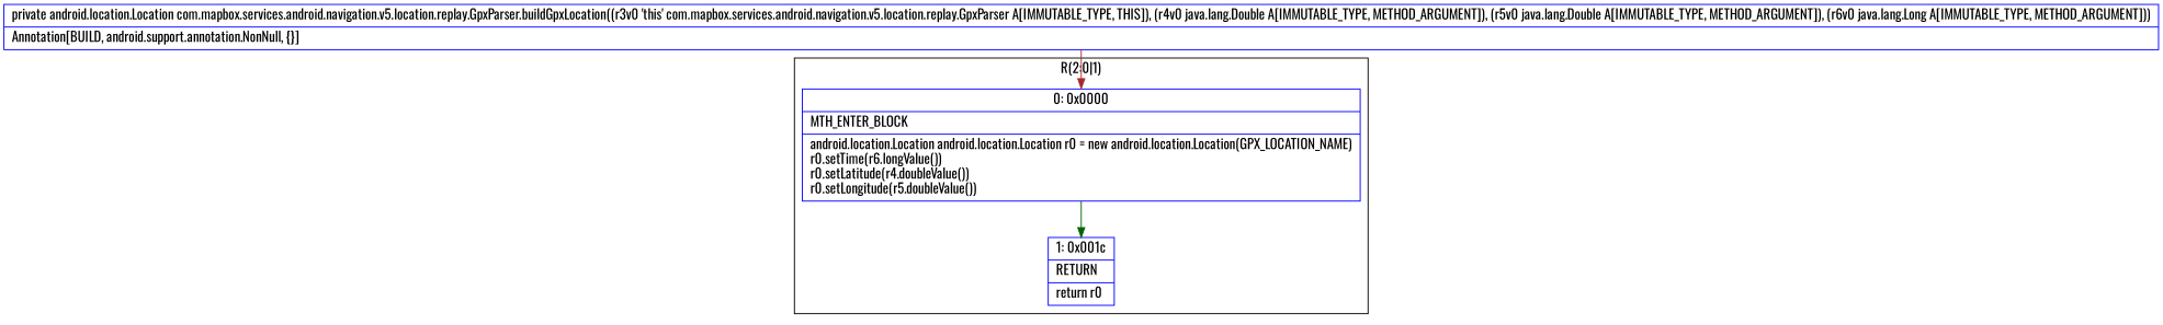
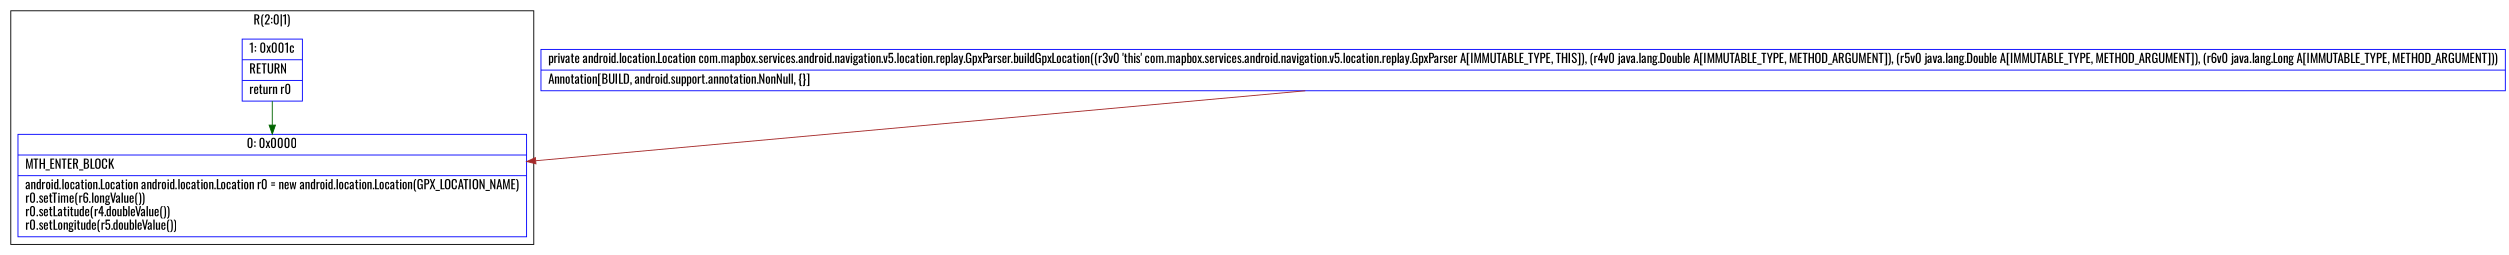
  digraph {
    fontname=Oswald
    node [color=blue shape=record fontname=Oswald]
    edge [fontname=Oswald]
    n1 [label="{0\:\ 0x0000|MTH_ENTER_BLOCK\l|android.location.Location android.location.Location r0 = new android.location.Location(GPX_LOCATION_NAME)\lr0.setTime(r6.longValue())\lr0.setLatitude(r4.doubleValue())\lr0.setLongitude(r5.doubleValue())\l}"]
    n2 [label="{1\:\ 0x001c|RETURN\l|return r0\l}"]
    n3 [label="{private android.location.Location com.mapbox.services.android.navigation.v5.location.replay.GpxParser.buildGpxLocation((r3v0 'this' com.mapbox.services.android.navigation.v5.location.replay.GpxParser A[IMMUTABLE_TYPE, THIS]), (r4v0 java.lang.Double A[IMMUTABLE_TYPE, METHOD_ARGUMENT]), (r5v0 java.lang.Double A[IMMUTABLE_TYPE, METHOD_ARGUMENT]), (r6v0 java.lang.Long A[IMMUTABLE_TYPE, METHOD_ARGUMENT]))  | Annotation[BUILD, android.support.annotation.NonNull, \{\}]\l}"]
    subgraph cluster_1 {
      label="R(2:0|1)"
      n1
      n2
    }
-   n1 -> n2 [color=darkgreen]
+   n2 -> n1 [color=darkgreen]
    n3 -> n1 [color=brown]
  }
